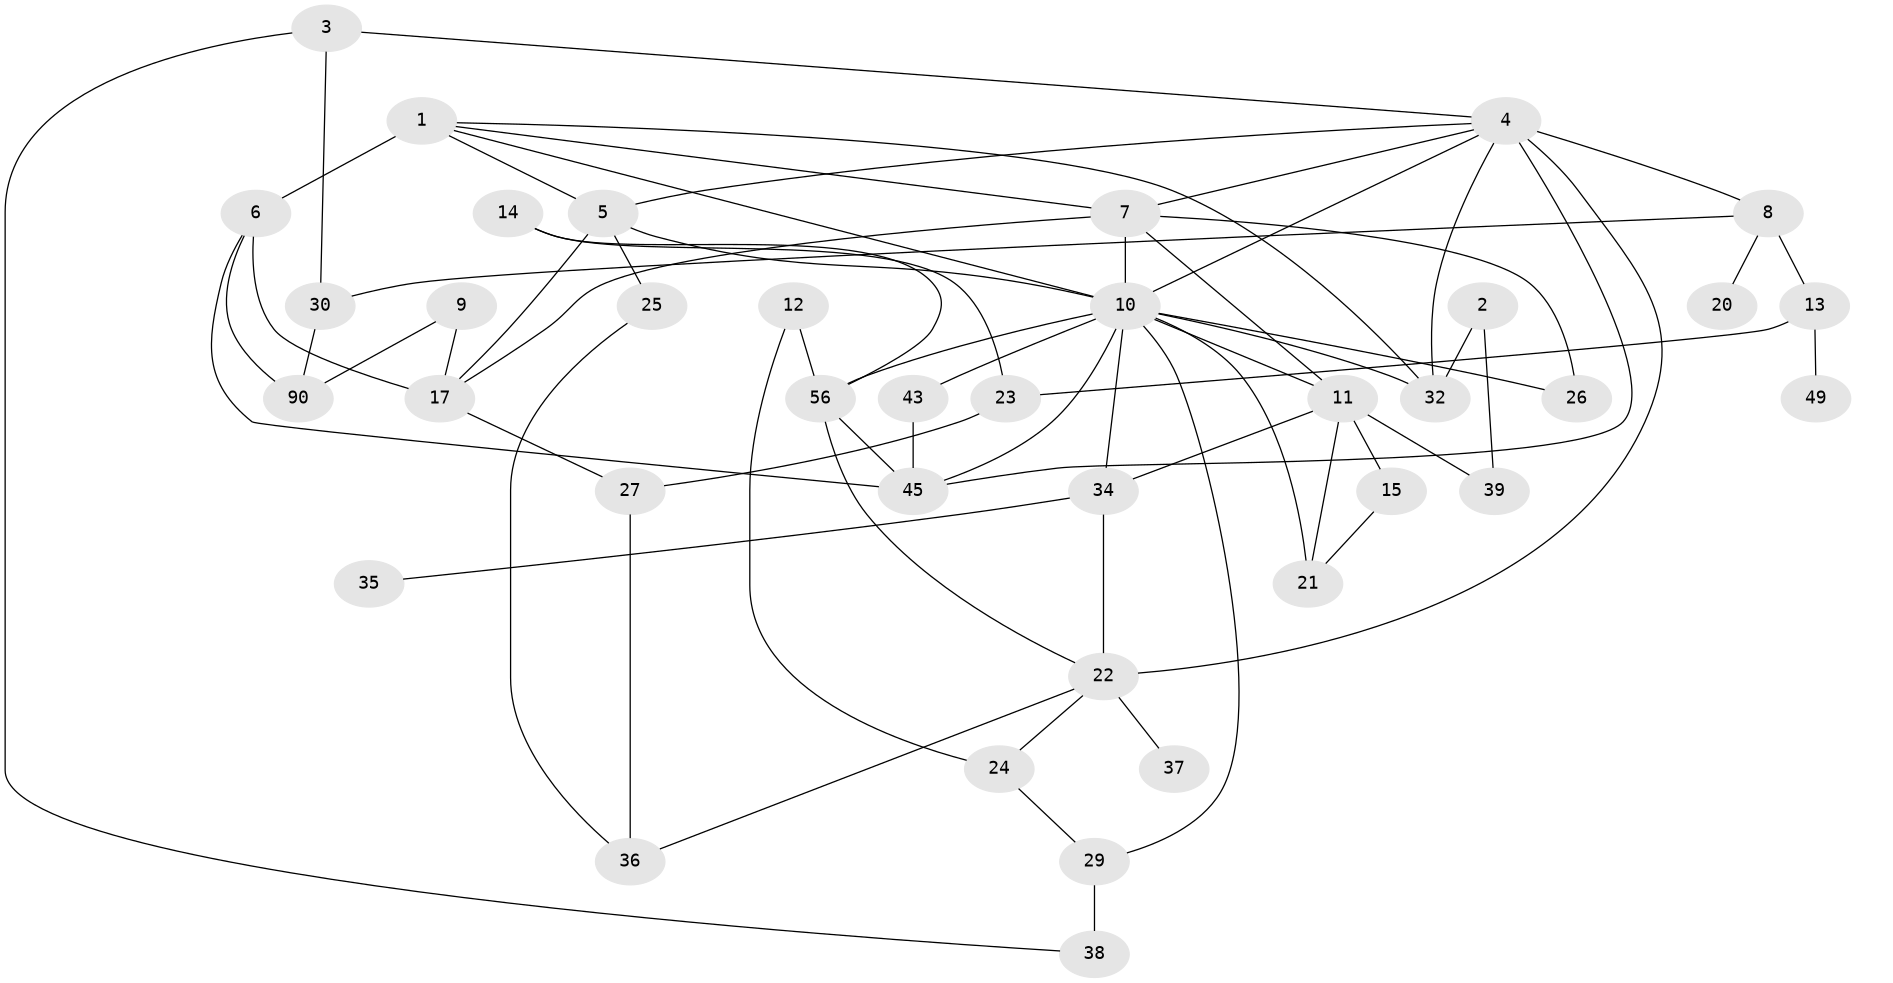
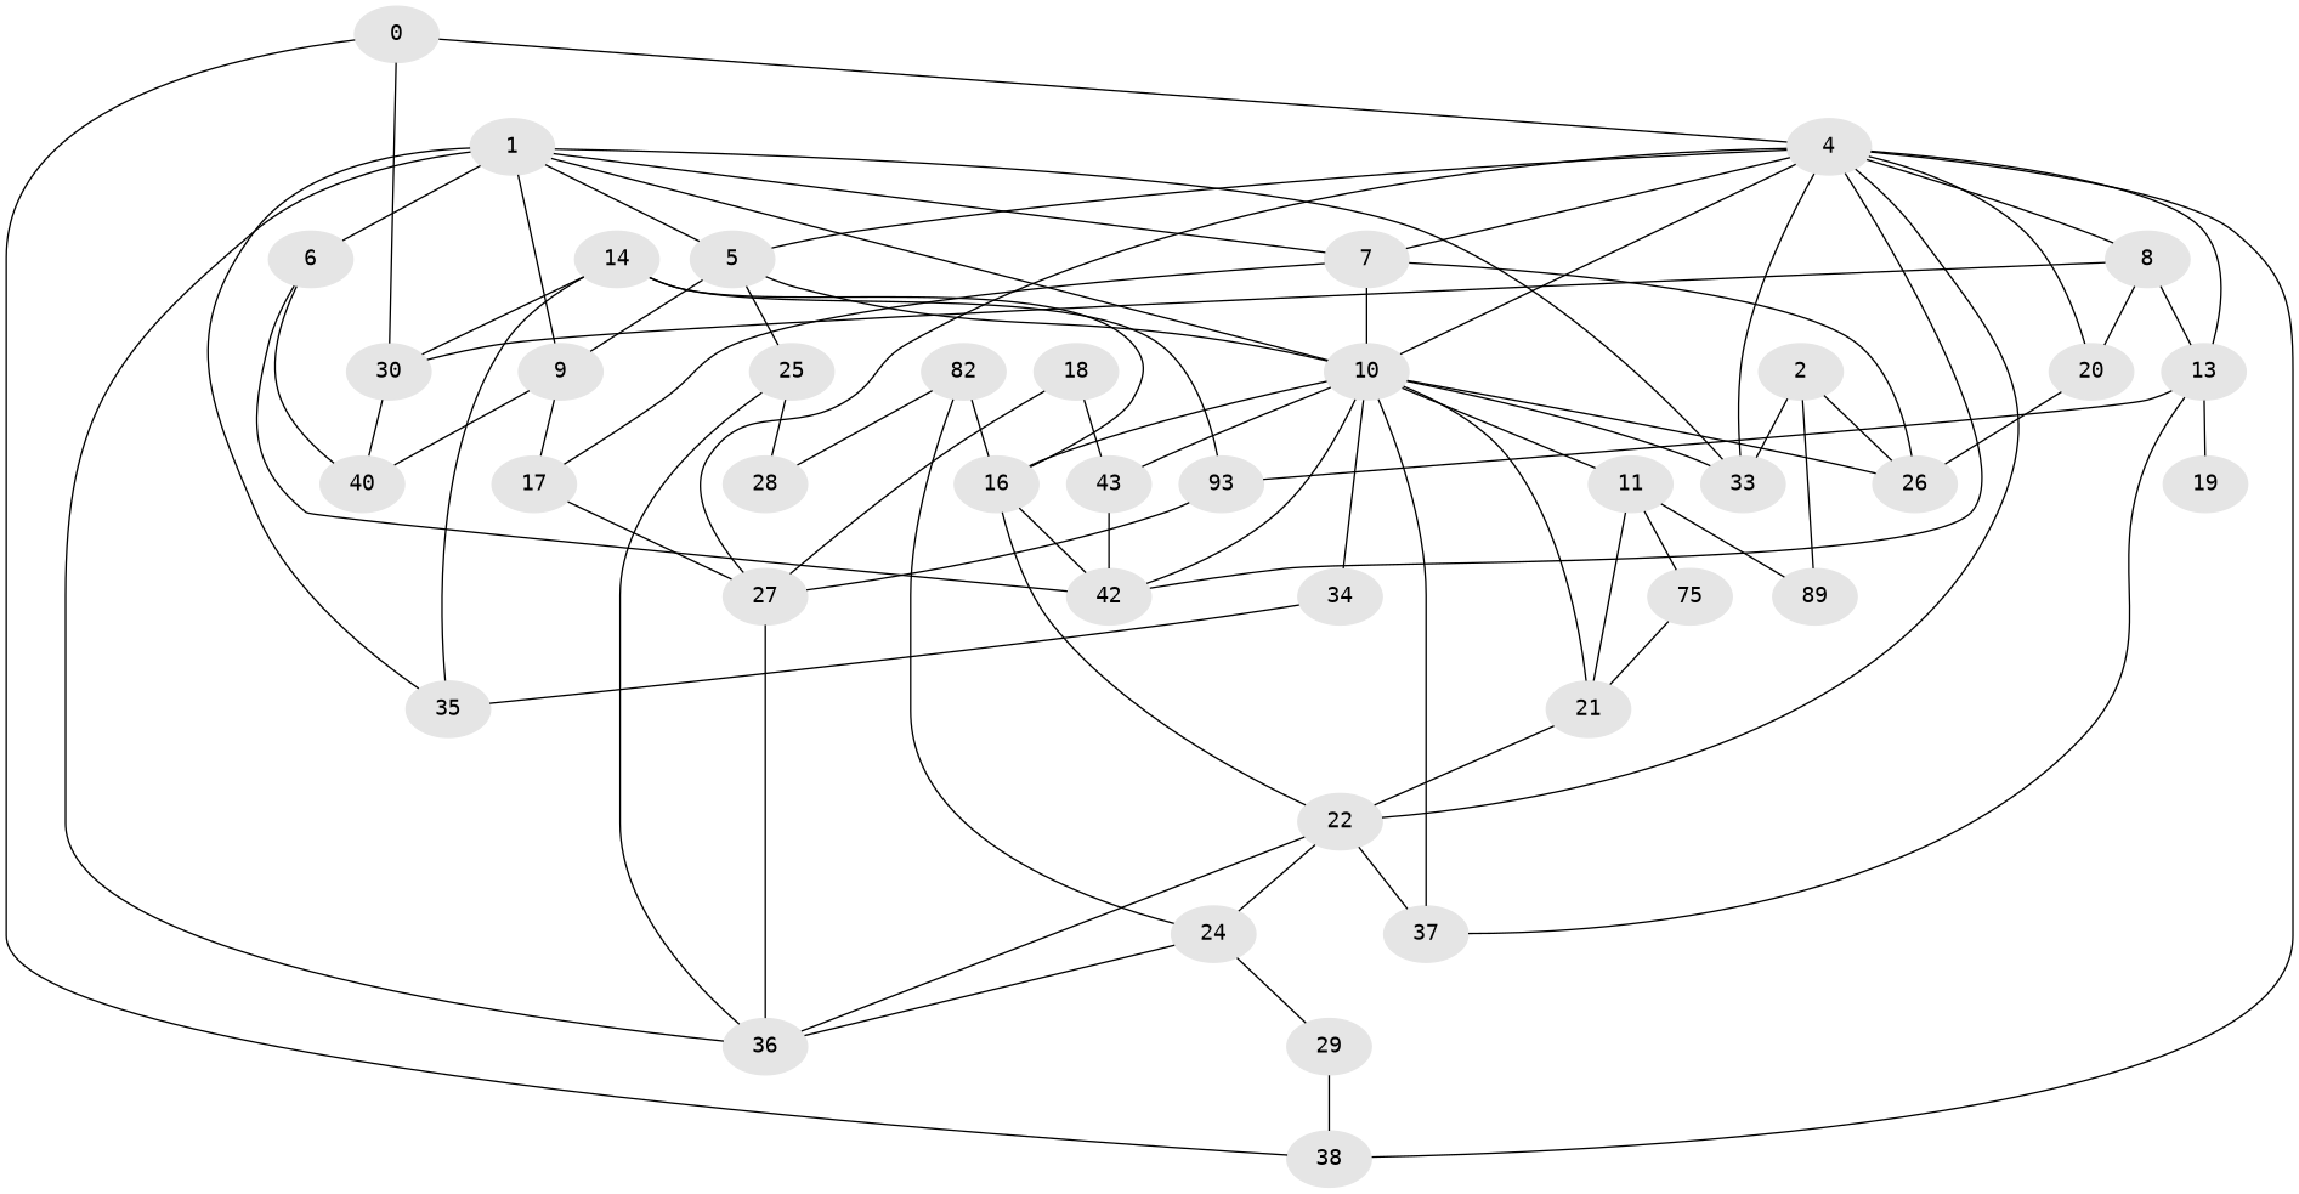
  graph {
    fontname="DejaVu Sans Mono"
    node [color=gray90 fontname="DejaVu Sans Mono" style=filled]
    edge [fontname="DejaVu Sans Mono" weight=1.0]
    1
    5
    6
    7
    9
    10
-   32
+   32 [label=33]
    35
    36
    25
-   42 [label=45]
+   42
    17
-   40 [label=90]
+   40
    26
    11
-   16 [label=56]
+   16
    21
    29
    n19 [label=43]
    34
    2
-   39
-   3
+   39 [label=89]
+   3 [label=0]
    4
    30
    38
    8
    13
    20
    22
    27
-   23
-   19 [label=49]
+   23 [label=93]
+   19
    37
    24
-   15
-   12
+   28
+   15 [label=75]
+   12 [label=82]
    14
+   18
    1 -- 5
    1 -- 6 [weight=4.0]
    1 -- 7 [weight=2.0]
+   1 -- 9
    1 -- 10
    1 -- 32
-   5 -- 17
+   1 -- 35
+   1 -- 36
+   5 -- 9
    5 -- 10
    5 -- 25
    6 -- 42
-   6 -- 17
    6 -- 40
    7 -- 10
    7 -- 17
    7 -- 26
-   7 -- 11
    9 -- 17
    9 -- 40
    10 -- 32
    10 -- 42
    10 -- 26
    10 -- 11
    10 -- 16 [weight=2.0]
    10 -- 21
-   10 -- 29
+   10 -- 37
    10 -- n19 [weight=2.0]
    10 -- 34
    25 -- 36
+   25 -- 28
    17 -- 27
    11 -- 21
-   11 -- 34
    11 -- 39
    11 -- 15
    16 -- 42
    16 -- 22
-   34 -- 22
+   21 -- 22
    29 -- 38
    n19 -- 42
    34 -- 35
    2 -- 32
+   2 -- 26
    2 -- 39
    3 -- 4
    3 -- 30
    3 -- 38
    4 -- 5 [weight=2.0]
    4 -- 7
    4 -- 10
    4 -- 32
    4 -- 42
+   4 -- 38
    4 -- 8
+   4 -- 13
+   4 -- 20 [weight=2.0]
    4 -- 22
+   4 -- 27
    30 -- 40
    8 -- 30
    8 -- 13
    8 -- 20
    13 -- 23
    13 -- 19
+   13 -- 37
+   20 -- 26
    22 -- 36
    22 -- 37
    22 -- 24
    27 -- 36
    23 -- 27
+   24 -- 36
    24 -- 29
    15 -- 21
    12 -- 16
    12 -- 24
+   12 -- 28
+   14 -- 35
    14 -- 16
+   14 -- 30
    14 -- 23
+   18 -- n19
+   18 -- 27
  }
